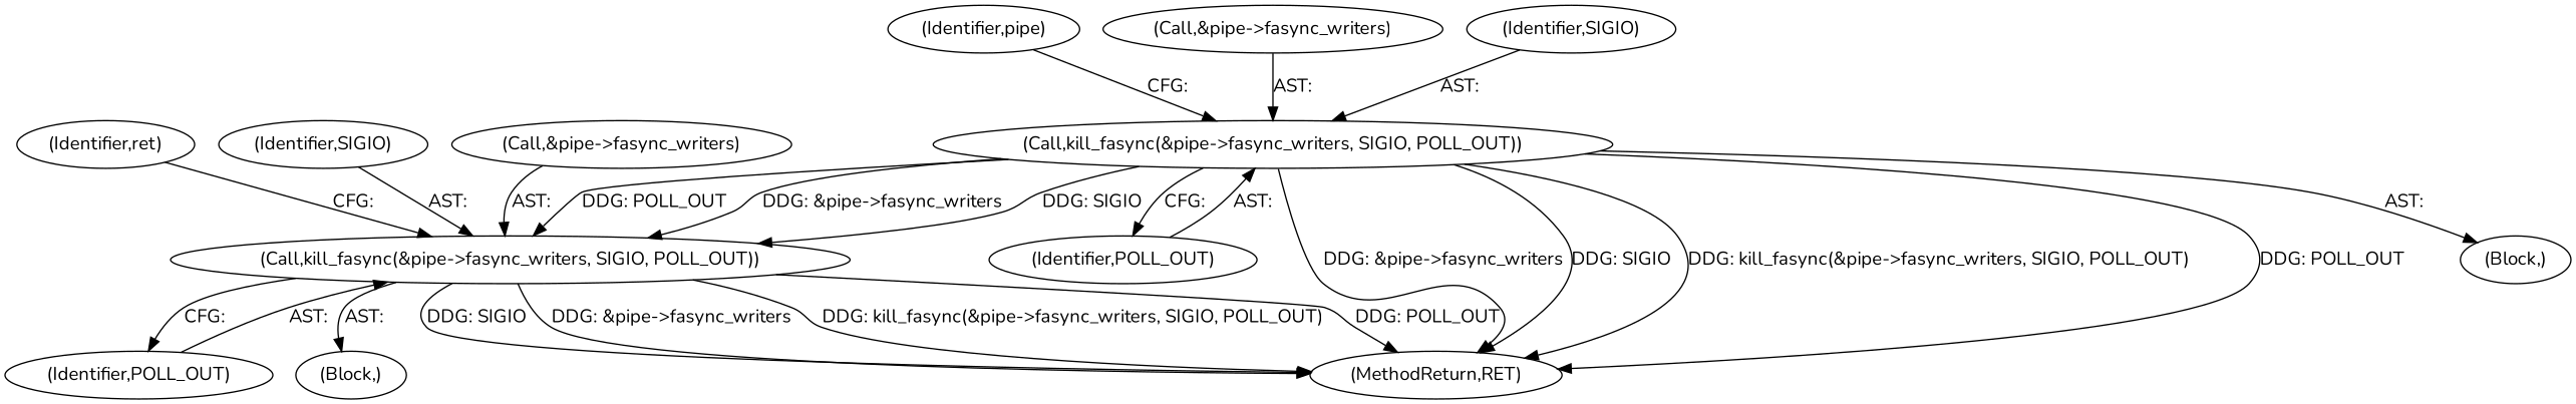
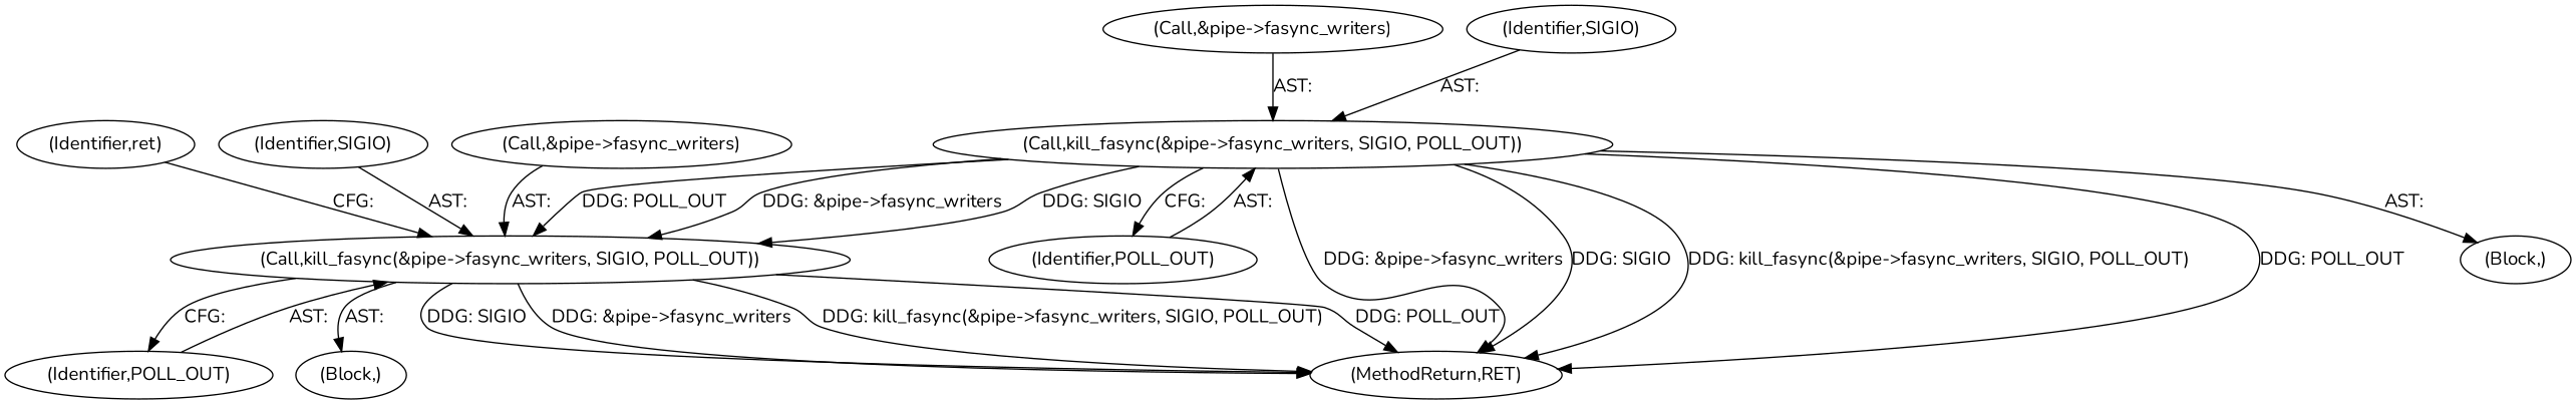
  digraph {
    fontname=Nunito
    node [fontname=Nunito]
    edge [fontname=Nunito]
    n1 [label="(Call,kill_fasync(&pipe->fasync_writers, SIGIO, POLL_OUT))"]
    n2 [label="(Call,kill_fasync(&pipe->fasync_writers, SIGIO, POLL_OUT))"]
    n3 [label="(Block,)"]
    n4 [label="(Identifier,POLL_OUT)"]
    n5 [label="(MethodReturn,RET)"]
    n6 [label="(Identifier,POLL_OUT)"]
    n7 [label="(Block,)"]
-   n8 [label="(Identifier,pipe)"]
    n9 [label="(Call,&pipe->fasync_writers)"]
    n10 [label="(Identifier,ret)"]
    n11 [label="(Call,&pipe->fasync_writers)"]
    n12 [label="(Identifier,SIGIO)"]
    n13 [label="(Identifier,SIGIO)"]
    n1 -> n2 [label="DDG: &pipe->fasync_writers"]
    n1 -> n2 [label="DDG: SIGIO"]
    n1 -> n2 [label="DDG: POLL_OUT"]
    n1 -> n3 [label="AST: "]
    n1 -> n4 [label="CFG: "]
    n1 -> n5 [label="DDG: POLL_OUT"]
    n1 -> n5 [label="DDG: &pipe->fasync_writers"]
    n1 -> n5 [label="DDG: SIGIO"]
    n1 -> n5 [label="DDG: kill_fasync(&pipe->fasync_writers, SIGIO, POLL_OUT)"]
    n2 -> n5 [label="DDG: &pipe->fasync_writers"]
    n2 -> n5 [label="DDG: kill_fasync(&pipe->fasync_writers, SIGIO, POLL_OUT)"]
    n2 -> n5 [label="DDG: POLL_OUT"]
    n2 -> n5 [label="DDG: SIGIO"]
    n2 -> n6 [label="CFG: "]
    n2 -> n7 [label="AST: "]
    n4 -> n1 [label="AST: "]
    n6 -> n2 [label="AST: "]
-   n8 -> n1 [label="CFG: "]
    n9 -> n2 [label="AST: "]
    n10 -> n2 [label="CFG: "]
    n11 -> n1 [label="AST: "]
    n12 -> n2 [label="AST: "]
    n13 -> n1 [label="AST: "]
  }
